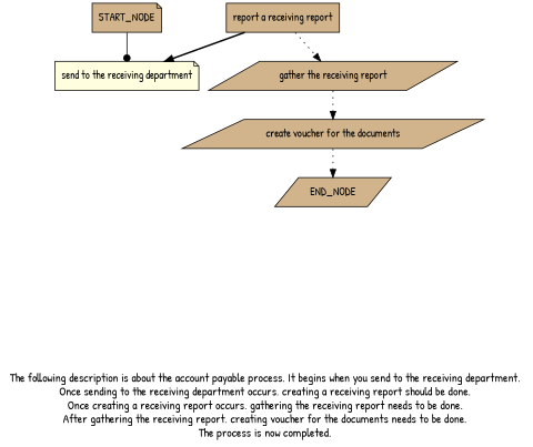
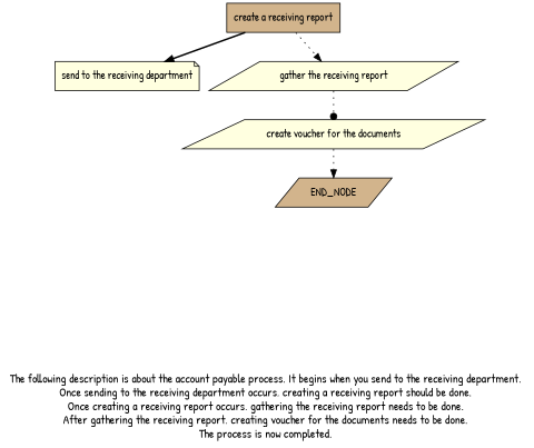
  digraph {
    fontname="Patrick Hand"
    fontsize=15
    label="\n\n\nThe following description is about the account payable process. It begins when you send to the receiving department. \nOnce sending to the receiving department occurs, creating a receiving report should be done. \nOnce creating a receiving report occurs, gathering the receiving report needs to be done. \nAfter gathering the receiving report, creating voucher for the documents needs to be done. \nThe process is now completed. \n"
    rankdir=TB
    node [fillcolor=lightyellow fontname="Patrick Hand" shape=parallelogram style=filled]
    edge [arrowhead=normal fontname="Patrick Hand" style=dotted]
    "send to the receiving department" [shape=note]
-   "create a receiving report" [fillcolor=tan shape=box label="report a receiving report"]
-   "gather the receiving report" [fillcolor=tan]
-   "create voucher for the documents" [fillcolor=tan]
+   "create a receiving report" [fillcolor=tan shape=box]
+   "gather the receiving report"
+   "create voucher for the documents"
    END_NODE [fillcolor=tan width=0.2]
-   START_NODE [fillcolor=tan shape=note width=0.3]
    subgraph sub_1 {
      "send to the receiving department"
      "create a receiving report"
      "gather the receiving report"
      "create voucher for the documents"
    }
    "create a receiving report" -> "send to the receiving department" [style=bold]
    "create a receiving report" -> "gather the receiving report"
-   "gather the receiving report" -> "create voucher for the documents"
+   "gather the receiving report" -> "create voucher for the documents" [arrowhead=dot]
    "create voucher for the documents" -> END_NODE
-   START_NODE -> "send to the receiving department" [arrowhead=dot style=solid]
  }
